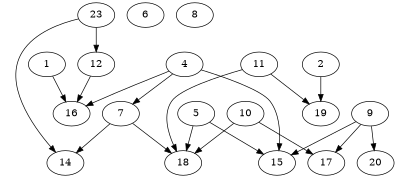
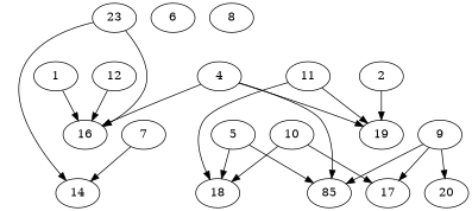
  digraph {
    node [alpha=0.14]
    1 [alpha=0.13 expect_size=38041600]
    16 [expect_size=21105664]
    14 [expect_size=16098304]
    2 [alpha=0.17 expect_size=15907840]
    19 [expect_size=29582336]
    4 [alpha=0.06 expect_size=47839232]
-   15 [alpha=0.18 expect_size=31169536]
+   15 [alpha=0.18 expect_size=31169536 label=85]
    5 [alpha=0.16 expect_size=47422464]
    18 [alpha=0.19 expect_size=22226944]
    6 [alpha=0.15 expect_size=51489792]
    7 [alpha=0.05 expect_size=29316096]
    8 [alpha=0.03 expect_size=8723456]
    9 [alpha=0.17 expect_size=17113088]
    17 [alpha=0.06 expect_size=10162176]
    20 [alpha=0.19 expect_size=22152192]
    10 [alpha=0.13 expect_size=6559744]
    11 [alpha=0.18 expect_size=36393984]
    12 [alpha=0.17 expect_size=20924416]
    n19 [alpha=0.05 expect_size=13143040 label=23]
    1 -> 16
    2 -> 19
    4 -> 16
-   4 -> 7
+   4 -> 19
    4 -> 15
    5 -> 15
    5 -> 18
    7 -> 14
-   7 -> 18
    9 -> 15
    9 -> 17
    9 -> 20
    10 -> 18
    10 -> 17
    11 -> 19
    11 -> 18
    12 -> 16
-   n19 -> 12
+   n19 -> 16
    n19 -> 14
  }
